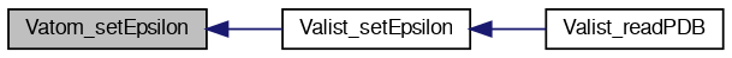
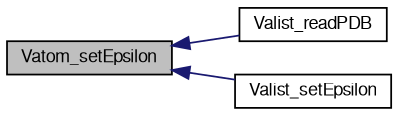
  digraph {
    rankdir=LR
    node [color=black fillcolor=white fontname=FreeSans fontsize=10 shape=record style=filled]
    edge [color=midnightblue dir=back fontname=FreeSans fontsize=10 labelfontname=FreeSans labelfontsize=10 style=solid]
    n1 [fillcolor=grey75 fontcolor=black height=0.2 label=Vatom_setEpsilon width=0.4]
    n2 [height=0.2 label=Valist_readPDB width=0.4]
    n3 [height=0.2 label=Valist_setEpsilon width=0.4]
-   n3 -> n2
+   n1 -> n2
    n1 -> n3
  }
